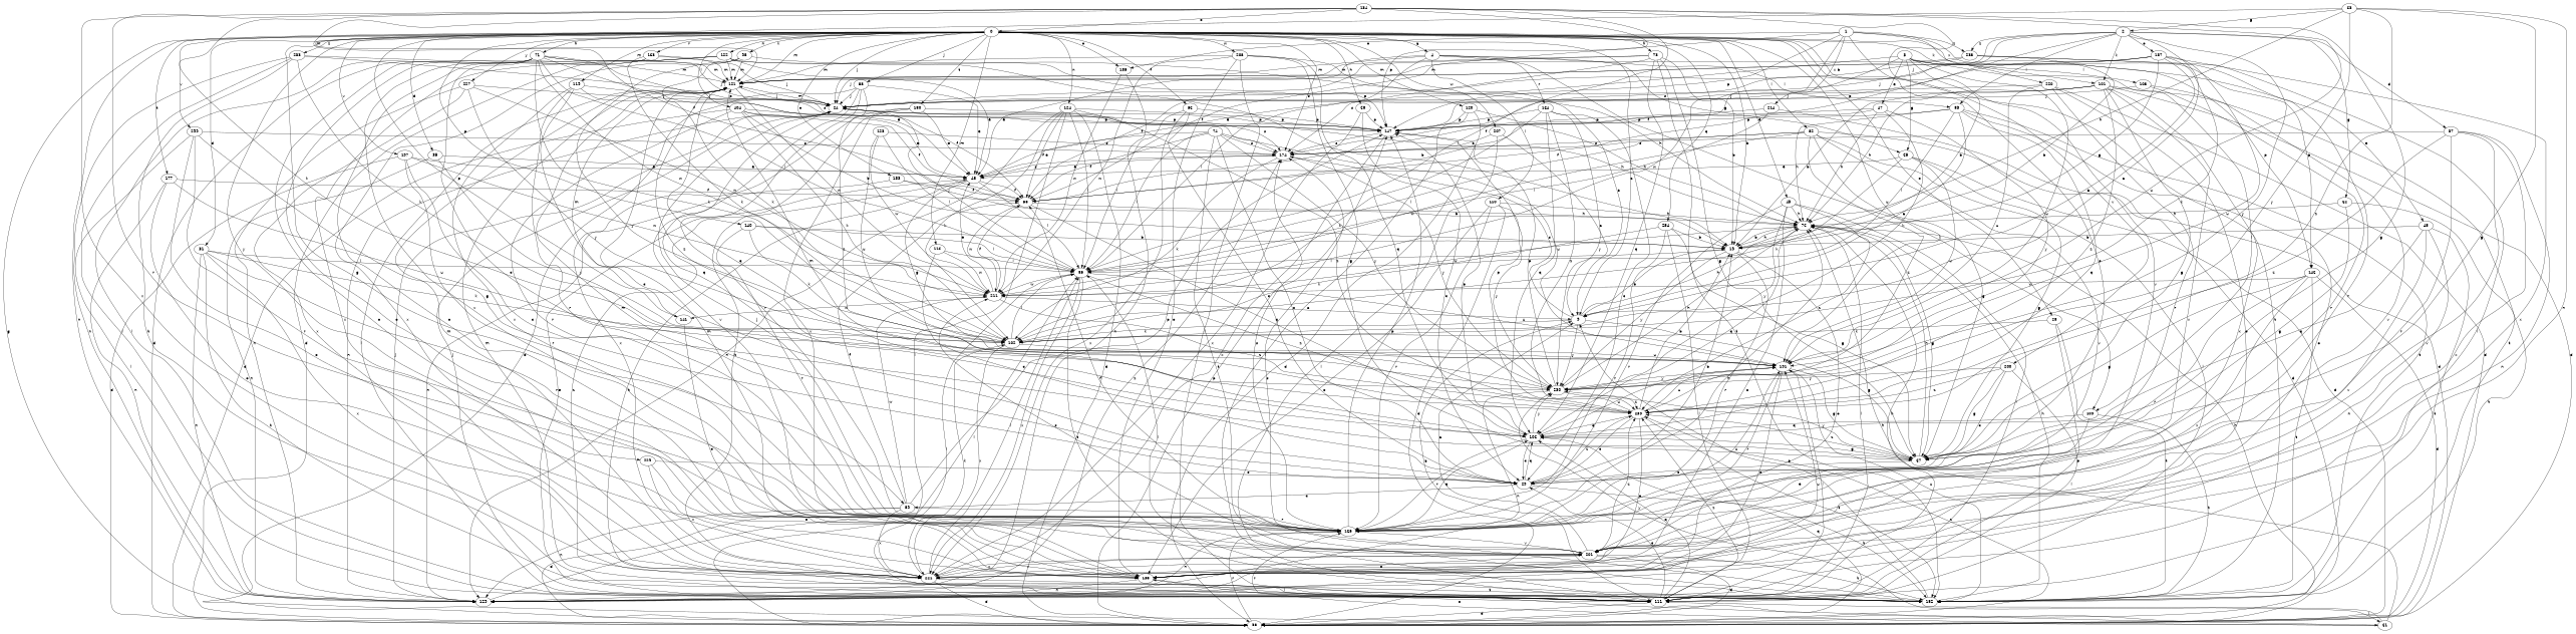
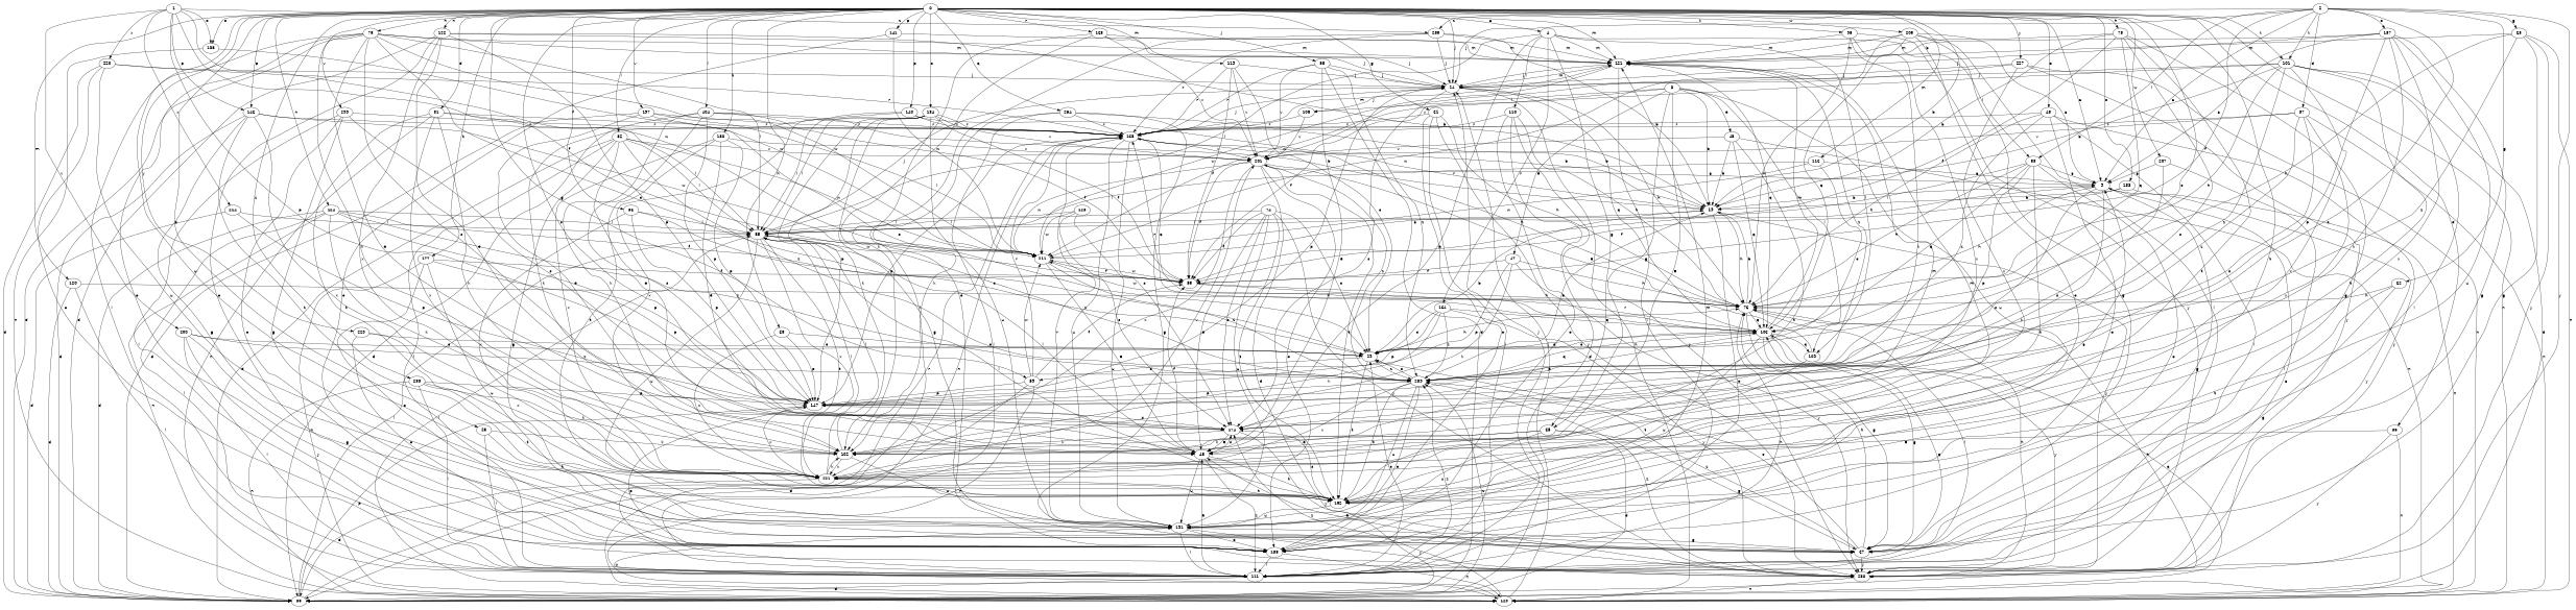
  strict digraph {
    fontname="DejaVu Sans"
    node [fontname="DejaVu Sans"]
    edge [fontname="DejaVu Sans"]
    0
    4
    9
    19
    28
    29
    31
    35
    43
    56
    59
    61
    68
-   71
+   71 [label=78]
    73
    82
    88
    n18 [label=24]
    95
    101
    n21 [label=404]
    116
    119
    120
    121
    122
    124
    129
    133
    134
    135
    140
    141
    146
    n35 [label=254]
    163
    174
    177
    180
    182
    191
    197
    n43 [label=299]
    207
    208
    227
    229
    233
    83
    48
    65
    109
    85
    110
    164
    230
    67
    76
    102
    138
    165
    111
    n63 [label=106]
    239
    221
    147
    58
    211
    38
    201
    123
    1
    200
    214
    220
    238
    74
    2
    37
    62
    63
    137
    3
    45
    47
    108
    0 -> 4 [label=a]
    0 -> 9 [label=a]
    0 -> 19 [label=b]
    0 -> 28 [label=c]
    0 -> 29 [label=c]
    0 -> 31 [label=d]
    0 -> 35 [label=d]
    0 -> 43 [label=e]
    0 -> 56 [label=f]
    0 -> 59 [label=g]
    0 -> 61 [label=g]
    0 -> 68 [label=h]
    0 -> 71 [label=h]
    0 -> 73 [label=h]
    0 -> 82 [label=i]
    0 -> 88 [label=j]
    0 -> n18 [label=j]
    0 -> 95 [label=k]
    0 -> 101 [label=k]
    0 -> n21 [label=l]
    0 -> 116 [label=m]
    0 -> 119 [label=m]
    0 -> 120 [label=m]
    0 -> 121 [label=m]
    0 -> 122 [label=n]
    0 -> 124 [label=n]
    0 -> 129 [label=n]
    0 -> 133 [label=o]
-   134 -> 0 [label=o]
+   0 -> 134 [label=o]
    0 -> 135 [label=o]
    0 -> 140 [label=p]
    0 -> 141 [label=p]
    0 -> 146 [label=p]
    0 -> n35 [label=q]
    0 -> 163 [label=r]
    0 -> 174 [label=s]
    0 -> 177 [label=t]
    0 -> 180 [label=t]
    0 -> 182 [label=t]
    0 -> 191 [label=u]
    0 -> 197 [label=v]
    0 -> n43 [label=v]
    0 -> 207 [label=w]
    0 -> 208 [label=w]
    0 -> 227 [label=y]
    0 -> 229 [label=y]
    0 -> 233 [label=z]
    4 -> 121 [label=m]
    4 -> 83 [label=i]
    4 -> 48 [label=e]
    4 -> 65 [label=g]
    4 -> 109 [label=l]
    4 -> 85 [label=i]
    4 -> 110 [label=l]
    4 -> 164 [label=r]
    9 -> 19 [label=b]
    9 -> 174 [label=s]
    9 -> 230 [label=y]
    9 -> 67 [label=g]
    9 -> 76 [label=h]
    9 -> 102 [label=k]
    19 -> 85 [label=i]
    19 -> 230 [label=y]
    19 -> 76 [label=h]
    19 -> 138 [label=o]
    19 -> 165 [label=r]
    28 -> 182 [label=t]
    28 -> 102 [label=k]
-   28 -> 111 [label=p]
+   28 -> 111 [label=l]
    29 -> 19 [label=b]
    29 -> 59 [label=c]
    29 -> 182 [label=t]
    29 -> n63 [label=q]
    29 -> 239 [label=z]
    31 -> 129 [label=n]
    31 -> 182 [label=t]
    31 -> 85 [label=i]
    31 -> 102 [label=k]
    31 -> 165 [label=r]
    31 -> 221 [label=x]
    35 -> 129 [label=n]
    35 -> 48 [label=e]
    35 -> 230 [label=y]
    43 -> 230 [label=y]
    43 -> 76 [label=h]
    43 -> 138 [label=o]
    43 -> 165 [label=r]
    43 -> 111 [label=l]
    43 -> 239 [label=z]
    56 -> 29 [label=c]
    56 -> 85 [label=i]
    56 -> 221 [label=x]
    56 -> 147 [label=p]
    59 -> 129 [label=n]
    59 -> 165 [label=r]
-   59 -> 221 [label=x]
+   239 -> 221 [label=x]
    59 -> 147 [label=p]
    59 -> 58 [label=f]
    59 -> 211 [label=w]
    59 -> 38 [label=d]
    61 -> 230 [label=y]
    61 -> 76 [label=h]
    61 -> 138 [label=o]
    61 -> 165 [label=r]
-   111 -> 61 [label=l]
+   61 -> 111 [label=l]
    68 -> 29 [label=c]
    68 -> 221 [label=x]
    68 -> 147 [label=p]
    71 -> 29 [label=c]
    71 -> n18 [label=j]
    71 -> 121 [label=m]
    71 -> 174 [label=s]
    71 -> 48 [label=e]
    71 -> 85 [label=i]
    71 -> 102 [label=k]
    71 -> 138 [label=o]
    71 -> 111 [label=l]
    71 -> 211 [label=w]
    71 -> 38 [label=d]
    73 -> 19 [label=b]
    73 -> 121 [label=m]
    73 -> 174 [label=s]
    73 -> 182 [label=t]
    73 -> 67 [label=g]
    73 -> n63 [label=q]
    73 -> 58 [label=f]
    82 -> 174 [label=s]
    82 -> 85 [label=i]
    82 -> 67 [label=g]
    82 -> 111 [label=l]
    82 -> 239 [label=z]
    82 -> 211 [label=w]
    82 -> 38 [label=d]
    82 -> 201 [label=v]
    88 -> n18 [label=j]
    88 -> 48 [label=e]
    88 -> 165 [label=r]
    88 -> 239 [label=z]
    88 -> 38 [label=d]
    88 -> 201 [label=v]
    n18 -> 121 [label=m]
    n18 -> 129 [label=n]
    n18 -> 174 [label=s]
    n18 -> 76 [label=h]
    n18 -> n63 [label=q]
    n18 -> 147 [label=p]
    95 -> 121 [label=m]
    95 -> 230 [label=y]
    95 -> 76 [label=h]
    95 -> 102 [label=k]
    95 -> 221 [label=x]
    101 -> 19 [label=b]
    101 -> n18 [label=j]
    101 -> 182 [label=t]
-   101 -> 67 [label=g]
+   101 -> 67 [label=i]
    101 -> 76 [label=h]
    101 -> 239 [label=z]
    101 -> 221 [label=x]
    101 -> 38 [label=d]
    101 -> 201 [label=v]
    n21 -> 19 [label=b]
    n21 -> 48 [label=e]
    n21 -> 102 [label=k]
    n21 -> 165 [label=r]
    n21 -> 147 [label=p]
    n21 -> 58 [label=f]
    n21 -> 38 [label=d]
+   116 -> 9 [label=a]
    116 -> 29 [label=c]
    116 -> 85 [label=i]
    116 -> 211 [label=w]
    119 -> 29 [label=c]
    119 -> n18 [label=j]
    119 -> 165 [label=r]
    119 -> 58 [label=f]
    119 -> 201 [label=v]
    120 -> 76 [label=h]
    120 -> 111 [label=l]
-   120 -> 147 [label=p]
+   177 -> 147 [label=p]
    120 -> 38 [label=d]
    121 -> n18 [label=j]
    121 -> 111 [label=l]
    121 -> n63 [label=q]
    121 -> 239 [label=z]
    121 -> 211 [label=w]
    122 -> 19 [label=b]
    122 -> 121 [label=m]
    122 -> 48 [label=e]
    122 -> 138 [label=o]
    122 -> 221 [label=x]
    122 -> 147 [label=p]
    122 -> 38 [label=d]
    124 -> 129 [label=n]
    124 -> 85 [label=i]
    124 -> 102 [label=k]
    124 -> 111 [label=l]
    124 -> 239 [label=z]
    124 -> 147 [label=p]
    124 -> 58 [label=f]
    124 -> 38 [label=d]
    129 -> n18 [label=j]
    129 -> 174 [label=z]
    129 -> 191 [label=u]
    129 -> 85 [label=i]
    133 -> 19 [label=b]
    133 -> 129 [label=n]
    133 -> 58 [label=f]
    134 -> 191 [label=u]
    134 -> 85 [label=i]
    134 -> 67 [label=g]
    134 -> 102 [label=k]
    134 -> 165 [label=r]
    134 -> 221 [label=x]
    134 -> 147 [label=p]
    134 -> 58 [label=f]
    134 -> 201 [label=v]
    135 -> 129 [label=n]
    135 -> 211 [label=w]
    140 -> 19 [label=b]
    140 -> 85 [label=i]
    140 -> 102 [label=k]
    140 -> 165 [label=r]
    141 -> 121 [label=m]
    141 -> 138 [label=o]
-   211 -> 141 [label=w]
+   141 -> 211 [label=w]
    146 -> 182 [label=t]
    146 -> 67 [label=g]
    146 -> 165 [label=r]
    146 -> 221 [label=x]
    146 -> 211 [label=w]
    146 -> 38 [label=d]
    n35 -> 19 [label=b]
    n35 -> 67 [label=g]
    n35 -> 102 [label=k]
    n35 -> 165 [label=r]
    n35 -> 111 [label=l]
    163 -> n18 [label=j]
    163 -> 121 [label=m]
    163 -> 102 [label=k]
    163 -> 138 [label=o]
    163 -> 201 [label=v]
    174 -> 48 [label=e]
    174 -> 230 [label=y]
    174 -> 102 [label=k]
    177 -> 129 [label=n]
    177 -> 191 [label=u]
    177 -> 138 [label=o]
    177 -> 58 [label=f]
    180 -> 182 [label=t]
    180 -> 48 [label=e]
    180 -> 221 [label=x]
    180 -> 147 [label=p]
    180 -> 201 [label=v]
    182 -> 9 [label=a]
    182 -> 121 [label=m]
    182 -> 174 [label=s]
    182 -> 191 [label=u]
    182 -> 85 [label=i]
-   182 -> 76 [label=h]
+   29 -> 76 [label=h]
    191 -> 230 [label=y]
    191 -> 67 [label=g]
    191 -> 138 [label=o]
    191 -> 165 [label=r]
    191 -> 111 [label=l]
    197 -> 29 [label=c]
    197 -> 48 [label=e]
    197 -> 165 [label=r]
-   197 -> 211 [label=w]
+   197 -> 211 [label=l]
    197 -> 38 [label=d]
    n43 -> 174 [label=s]
    n43 -> 67 [label=g]
    n43 -> 138 [label=o]
    n43 -> 165 [label=r]
    n43 -> 111 [label=l]
    207 -> 9 [label=a]
    207 -> 174 [label=s]
    207 -> 111 [label=l]
    208 -> 9 [label=a]
    208 -> 121 [label=m]
    208 -> 67 [label=g]
    208 -> 138 [label=o]
    208 -> 111 [label=l]
    208 -> n63 [label=q]
    208 -> 211 [label=w]
    227 -> n18 [label=j]
    227 -> 129 [label=n]
    227 -> 230 [label=y]
    227 -> 221 [label=x]
    227 -> 211 [label=w]
    229 -> 29 [label=c]
    229 -> 138 [label=o]
    229 -> 221 [label=x]
-   233 -> 121 [label=m]
    233 -> 129 [label=n]
    233 -> 182 [label=t]
    233 -> 102 [label=k]
    233 -> 111 [label=l]
    233 -> 147 [label=p]
    83 -> 9 [label=a]
    83 -> 182 [label=t]
    83 -> 85 [label=i]
    83 -> 76 [label=h]
    83 -> 138 [label=o]
    83 -> n63 [label=q]
    83 -> 147 [label=p]
    48 -> 174 [label=s]
    48 -> 182 [label=t]
-   48 -> 191 [label=g]
+   48 -> 191 [label=u]
    48 -> 85 [label=i]
    48 -> 111 [label=z]
    48 -> 58 [label=f]
    65 -> 191 [label=u]
    65 -> 48 [label=e]
    65 -> 67 [label=g]
    65 -> 102 [label=k]
    65 -> 38 [label=d]
    109 -> 182 [label=t]
-   109 -> n63 [label=q]
+   n63 -> 109 [label=q]
    109 -> 201 [label=e]
    85 -> n18 [label=j]
    85 -> 182 [label=t]
    85 -> 191 [label=u]
    85 -> 239 [label=z]
    85 -> 221 [label=x]
    85 -> 211 [label=w]
    110 -> 230 [label=y]
    110 -> 76 [label=h]
    110 -> 138 [label=o]
    110 -> 165 [label=r]
    110 -> 38 [label=d]
    164 -> 29 [label=c]
    164 -> 230 [label=y]
    164 -> 102 [label=k]
    164 -> n63 [label=q]
    164 -> 239 [label=z]
    164 -> 147 [label=p]
    230 -> 129 [label=n]
+   230 -> 48 [label=e]
    230 -> 76 [label=h]
    230 -> 239 [label=z]
    230 -> 147 [label=p]
    67 -> 29 [label=c]
    67 -> 230 [label=y]
    67 -> 76 [label=h]
    67 -> 239 [label=z]
    76 -> 19 [label=b]
    76 -> 67 [label=g]
    76 -> 111 [label=l]
    76 -> n63 [label=q]
    76 -> 211 [label=w]
    102 -> 191 [label=u]
    102 -> 85 [label=i]
    102 -> 221 [label=x]
    138 -> 121 [label=m]
    138 -> 129 [label=n]
    138 -> 111 [label=l]
    165 -> n18 [label=j]
    165 -> 121 [label=m]
    165 -> 129 [label=n]
    165 -> 174 [label=s]
    165 -> 191 [label=u]
    165 -> 76 [label=h]
    165 -> n63 [label=q]
    165 -> 147 [label=p]
    165 -> 201 [label=v]
    111 -> 9 [label=a]
    111 -> 29 [label=c]
    111 -> n18 [label=j]
    111 -> 48 [label=e]
    111 -> 76 [label=h]
    111 -> n63 [label=q]
    111 -> 239 [label=z]
    111 -> 38 [label=d]
    n63 -> 29 [label=c]
    n63 -> 121 [label=m]
    n63 -> 191 [label=u]
    n63 -> 230 [label=y]
    n63 -> 67 [label=g]
    n63 -> 165 [label=r]
    n63 -> 147 [label=p]
    239 -> 19 [label=b]
    239 -> 29 [label=c]
    239 -> 182 [label=t]
    239 -> 191 [label=u]
    239 -> 138 [label=o]
    239 -> n63 [label=q]
    239 -> 147 [label=p]
    221 -> 121 [label=m]
    221 -> 182 [label=t]
    221 -> 85 [label=i]
    221 -> 102 [label=k]
    221 -> 38 [label=d]
    221 -> 201 [label=v]
    147 -> 174 [label=s]
    147 -> 221 [label=x]
    58 -> 76 [label=h]
-   58 -> n63 [label=q]
+   58 -> n63 [label=r]
    58 -> 211 [label=w]
    211 -> 9 [label=a]
    211 -> 48 [label=e]
    211 -> 239 [label=z]
    211 -> 58 [label=f]
    38 -> 85 [label=i]
    38 -> 76 [label=h]
    38 -> 165 [label=r]
    38 -> n63 [label=q]
    38 -> 239 [label=z]
    38 -> 147 [label=p]
    201 -> 9 [label=a]
    201 -> 182 [label=t]
    201 -> 138 [label=o]
    201 -> 239 [label=z]
    201 -> 221 [label=x]
    201 -> 58 [label=f]
-   201 -> 211 [label=s]
+   201 -> 211 [label=w]
    201 -> 38 [label=d]
    123 -> 174 [label=s]
    123 -> 191 [label=u]
    123 -> 85 [label=i]
    123 -> 211 [label=w]
    1 -> 135 [label=o]
    1 -> 146 [label=p]
    1 -> 147 [label=p]
    1 -> 58 [label=f]
    1 -> 211 [label=w]
    1 -> 200 [label=v]
    1 -> 214 [label=x]
    1 -> 220 [label=x]
    1 -> 238 [label=z]
    200 -> 29 [label=c]
    200 -> 230 [label=y]
    200 -> 67 [label=g]
    200 -> 111 [label=l]
    200 -> 239 [label=z]
    214 -> 85 [label=i]
    214 -> 147 [label=p]
    214 -> 38 [label=d]
    220 -> n18 [label=j]
    220 -> 191 [label=u]
    220 -> 138 [label=o]
    220 -> 165 [label=r]
    220 -> 38 [label=d]
    238 -> 19 [label=b]
    238 -> n18 [label=j]
    238 -> 121 [label=m]
    238 -> 165 [label=r]
    238 -> 111 [label=l]
    74 -> 29 [label=c]
    74 -> 174 [label=s]
    74 -> 182 [label=t]
    74 -> 191 [label=u]
    74 -> 48 [label=e]
    74 -> 85 [label=i]
    74 -> 230 [label=y]
    74 -> 58 [label=f]
    2 -> 9 [label=a]
    2 -> n18 [label=j]
    2 -> 101 [label=k]
    2 -> 174 [label=s]
    2 -> 83 [label=i]
    2 -> 230 [label=y]
    2 -> 58 [label=f]
    2 -> 238 [label=z]
    2 -> 37 [label=d]
    2 -> 62 [label=g]
-   63 -> 2 [label=g]
+   2 -> 63 [label=g]
    2 -> 137 [label=o]
    37 -> 129 [label=n]
    37 -> 174 [label=s]
    37 -> 165 [label=r]
    37 -> 239 [label=z]
    37 -> 221 [label=x]
    37 -> 201 [label=v]
    62 -> 182 [label=t]
    62 -> 67 [label=g]
    62 -> 76 [label=h]
    63 -> 121 [label=m]
    63 -> 129 [label=n]
    63 -> 230 [label=y]
    63 -> 67 [label=g]
    63 -> 76 [label=h]
    63 -> 239 [label=z]
    137 -> 9 [label=a]
    137 -> n18 [label=j]
    137 -> 121 [label=b]
    137 -> 191 [label=u]
-   137 -> 19 [label=g]
+   137 -> 67 [label=g]
    137 -> 102 [label=k]
    137 -> 221 [label=x]
    137 -> 147 [label=p]
    3 -> 19 [label=b]
    3 -> 191 [label=u]
    3 -> 48 [label=e]
    3 -> 65 [label=g]
    3 -> 109 [label=l]
    3 -> 58 [label=f]
    3 -> 45 [label=e]
    3 -> 47 [label=e]
    3 -> 108 [label=l]
    45 -> 19 [label=b]
    45 -> 129 [label=n]
    45 -> 182 [label=t]
    45 -> n63 [label=q]
    45 -> 201 [label=v]
    47 -> 230 [label=y]
    47 -> 76 [label=h]
    47 -> 102 [label=k]
    47 -> 147 [label=p]
    47 -> 58 [label=f]
-   108 -> n18 [label=j]
+   n18 -> 108 [label=j]
    108 -> 165 [label=r]
    108 -> 201 [label=v]
  }
